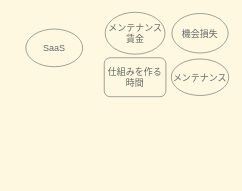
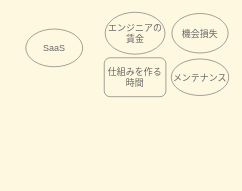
  <mxCell id="0" />
  <mxCell id="1" parent="0" />
  <mxCell id="2" value="" style="shape=image;imageAspect=0;aspect=fixed;verticalLabelPosition=bottom;verticalAlign=top;image=https://2.bp.blogspot.com/-p4C7TeJzZzc/UbVvVwUV7oI/AAAAAAAAUvc/4g32Z36u-ng/s800/tenbin.png;" vertex="1" parent="1"><mxGeometry x="20" y="82" width="327.82" height="214.35" as="geometry" /></mxCell>
  <mxCell id="3" value="&lt;font color=&quot;#666666&quot; style=&quot;font-size: 15px&quot;&gt;仕組みを作る&lt;br&gt;時間&lt;br&gt;&lt;/font&gt;" style="whiteSpace=wrap;html=1;strokeColor=#666666;fillColor=none;rounded=1;" vertex="1" parent="1"><mxGeometry x="173" y="96" width="103" height="65" as="geometry" /></mxCell>
  <mxCell id="4" value="&lt;font color=&quot;#666666&quot; style=&quot;font-size: 15px&quot;&gt;メンテナンス&lt;/font&gt;" style="ellipse;whiteSpace=wrap;html=1;strokeColor=#666666;fillColor=none;" vertex="1" parent="1"><mxGeometry x="285" y="98" width="96" height="61" as="geometry" /></mxCell>
  <mxCell id="5" value="&lt;font color=&quot;#666666&quot; style=&quot;font-size: 15px&quot;&gt;SaaS&lt;/font&gt;" style="ellipse;whiteSpace=wrap;html=1;strokeColor=#666666;fillColor=none;" vertex="1" parent="1"><mxGeometry x="42" y="48" width="95" height="63" as="geometry" /></mxCell>
  <mxCell id="6" value="&lt;font color=&quot;#666666&quot; style=&quot;font-size: 15px&quot;&gt;機会損失&lt;/font&gt;" style="ellipse;whiteSpace=wrap;html=1;strokeColor=#666666;fillColor=none;" vertex="1" parent="1"><mxGeometry x="286" y="22" width="94" height="66" as="geometry" /></mxCell>
- <mxCell id="7" value="&lt;font color=&quot;#666666&quot;&gt;&lt;span style=&quot;font-size: 15px&quot;&gt;メンテナンス&lt;br&gt;賃金&lt;/span&gt;&lt;/font&gt;" style="ellipse;whiteSpace=wrap;html=1;strokeColor=#666666;fillColor=none;" vertex="1" parent="1"><mxGeometry x="174.5" y="20" width="100" height="70" as="geometry" /></mxCell>
+ <mxCell id="7" value="&lt;font color=&quot;#666666&quot;&gt;&lt;span style=&quot;font-size: 15px&quot;&gt;エンジニアの&lt;br&gt;賃金&lt;/span&gt;&lt;/font&gt;" style="ellipse;whiteSpace=wrap;html=1;strokeColor=#666666;fillColor=none;" vertex="1" parent="1"><mxGeometry x="174.5" y="20" width="100" height="70" as="geometry" /></mxCell>
